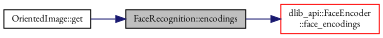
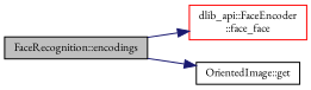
  digraph {
    fontname="EB Garamond"
    rankdir=LR
    node [color=black fillcolor=white fontname="EB Garamond" fontsize=10 shape=record style=filled]
    edge [color=midnightblue fontname="EB Garamond" fontsize=10 labelfontname=Helvetica labelfontsize=10 style=solid]
    n1 [fillcolor=grey75 fontcolor=black height=0.2 label="FaceRecognition::encodings" width=0.4]
-   n2 [color=red height=0.2 label="dlib_api::FaceEncoder\l::face_encodings" width=0.4]
+   n2 [color=red height=0.2 label="dlib_api::FaceEncoder\l::face_face" width=0.4]
    n3 [height=0.2 label="OrientedImage::get" width=0.4]
    n1 -> n2
-   n3 -> n1
+   n1 -> n3
  }
